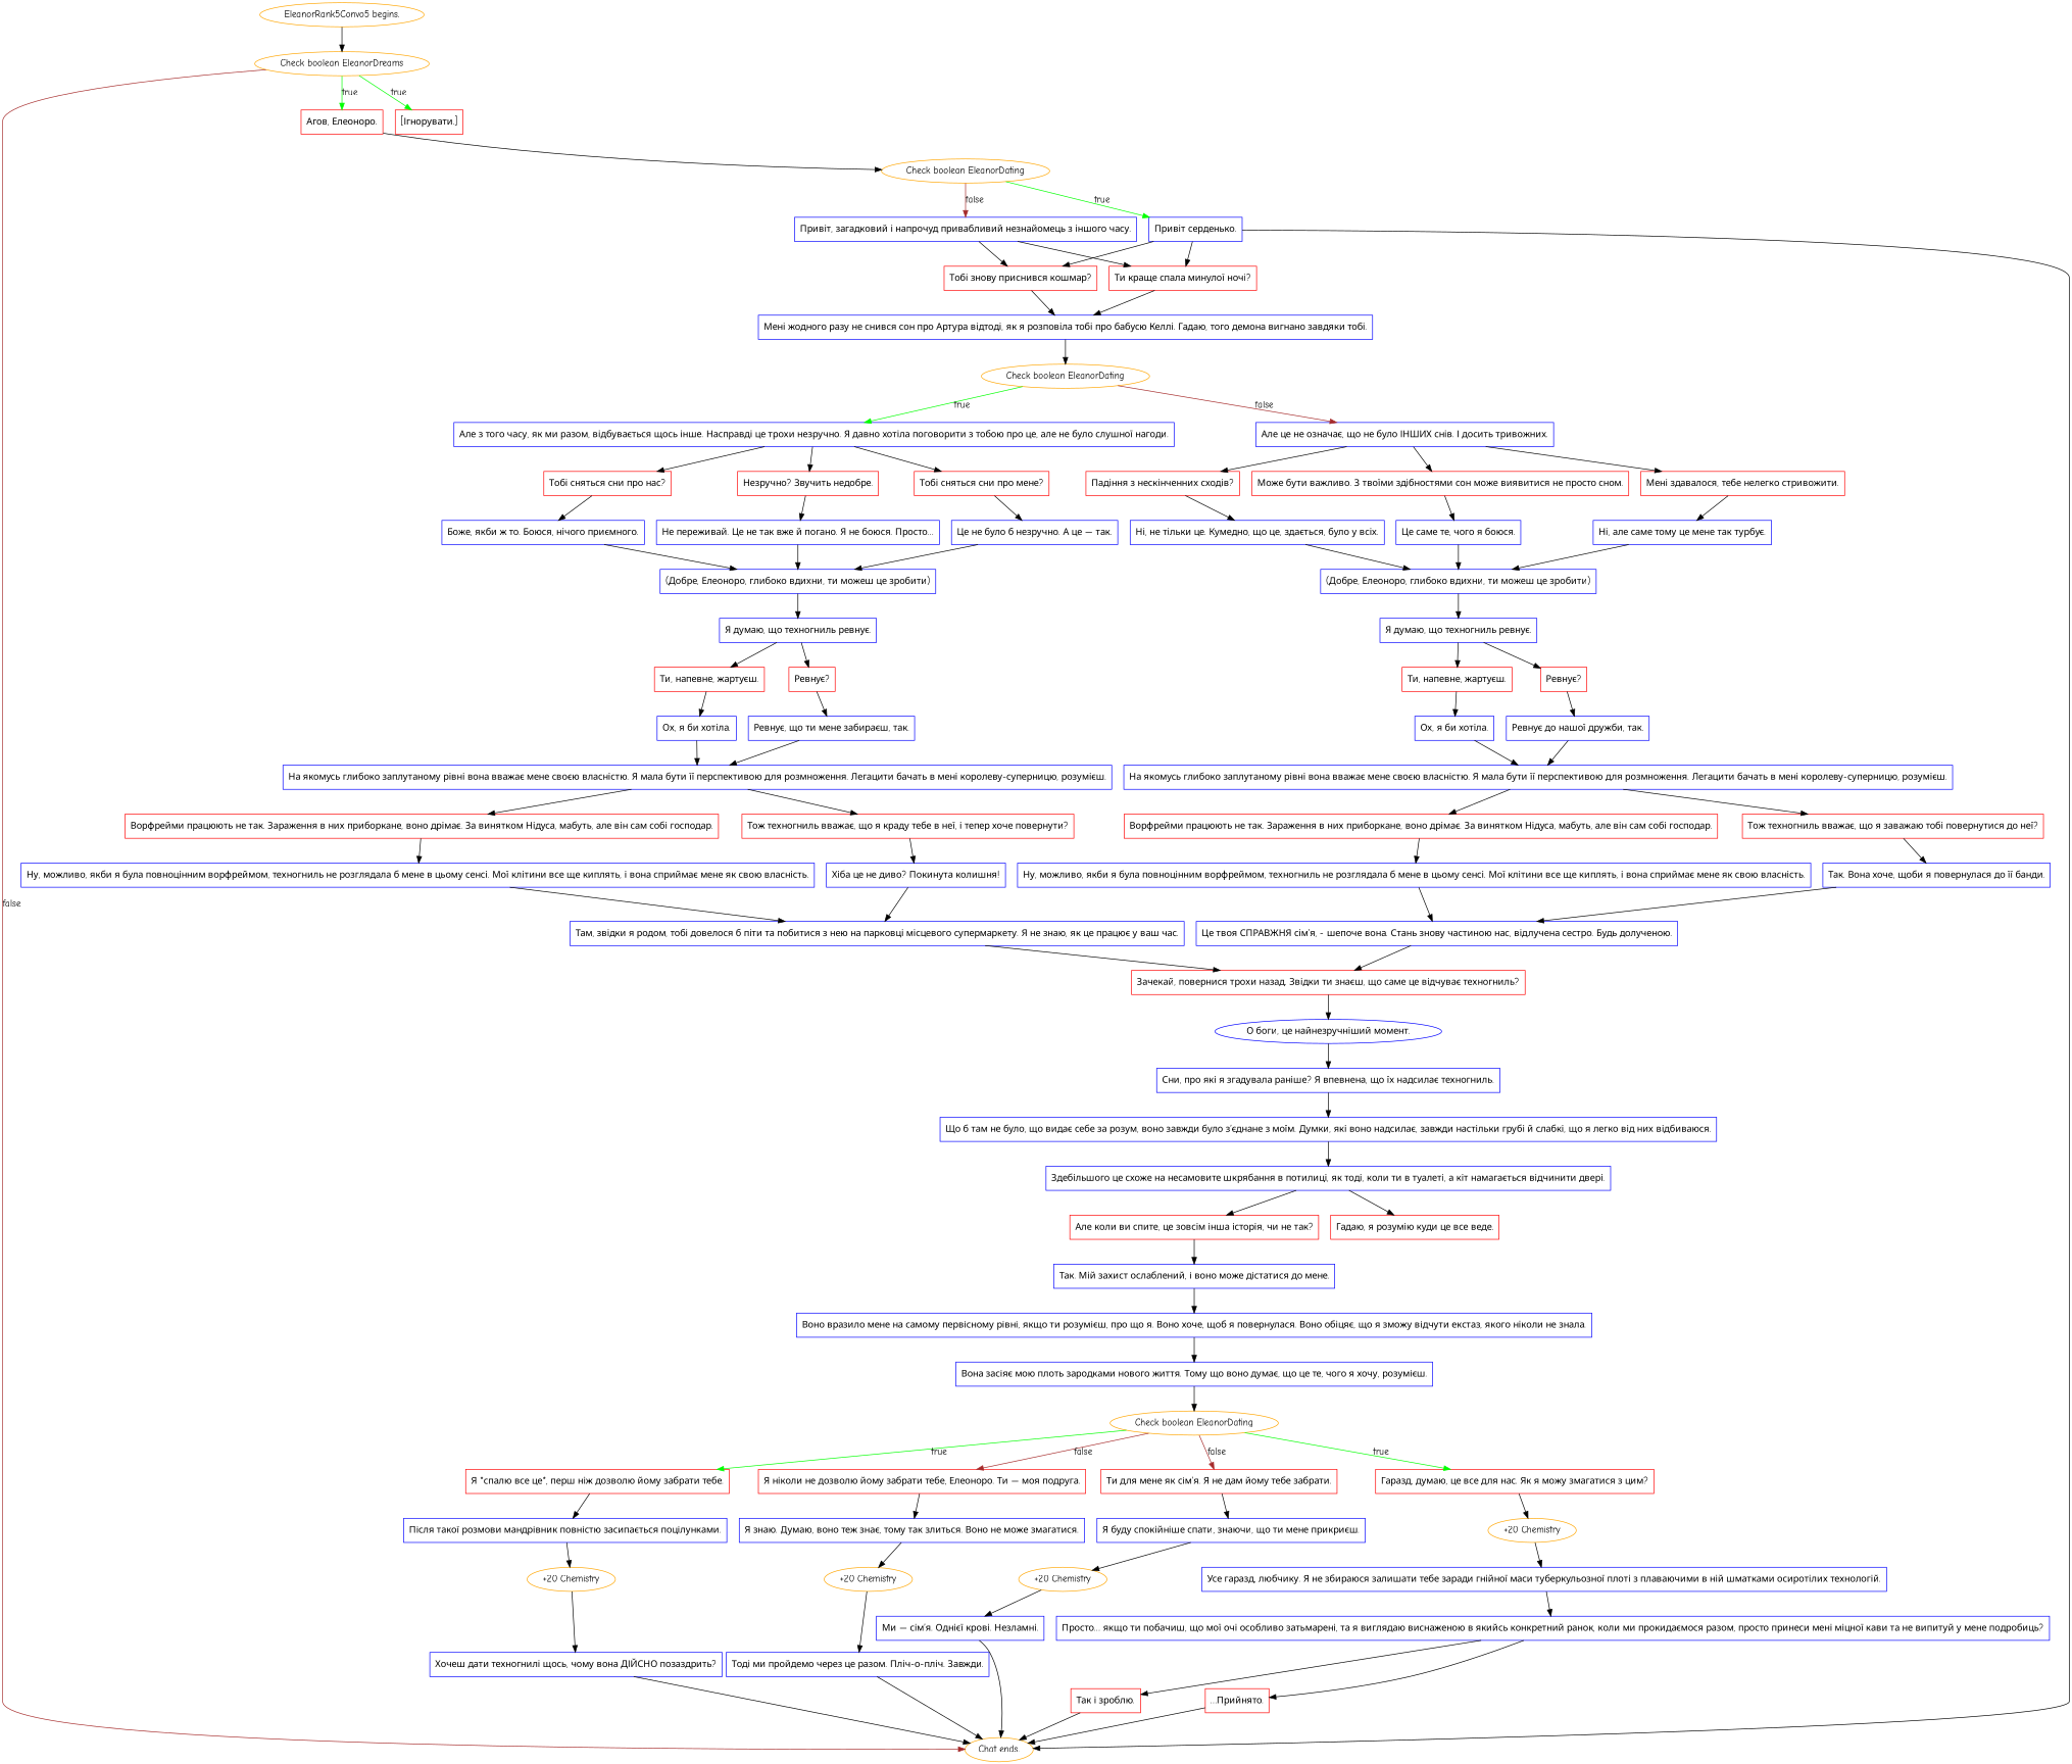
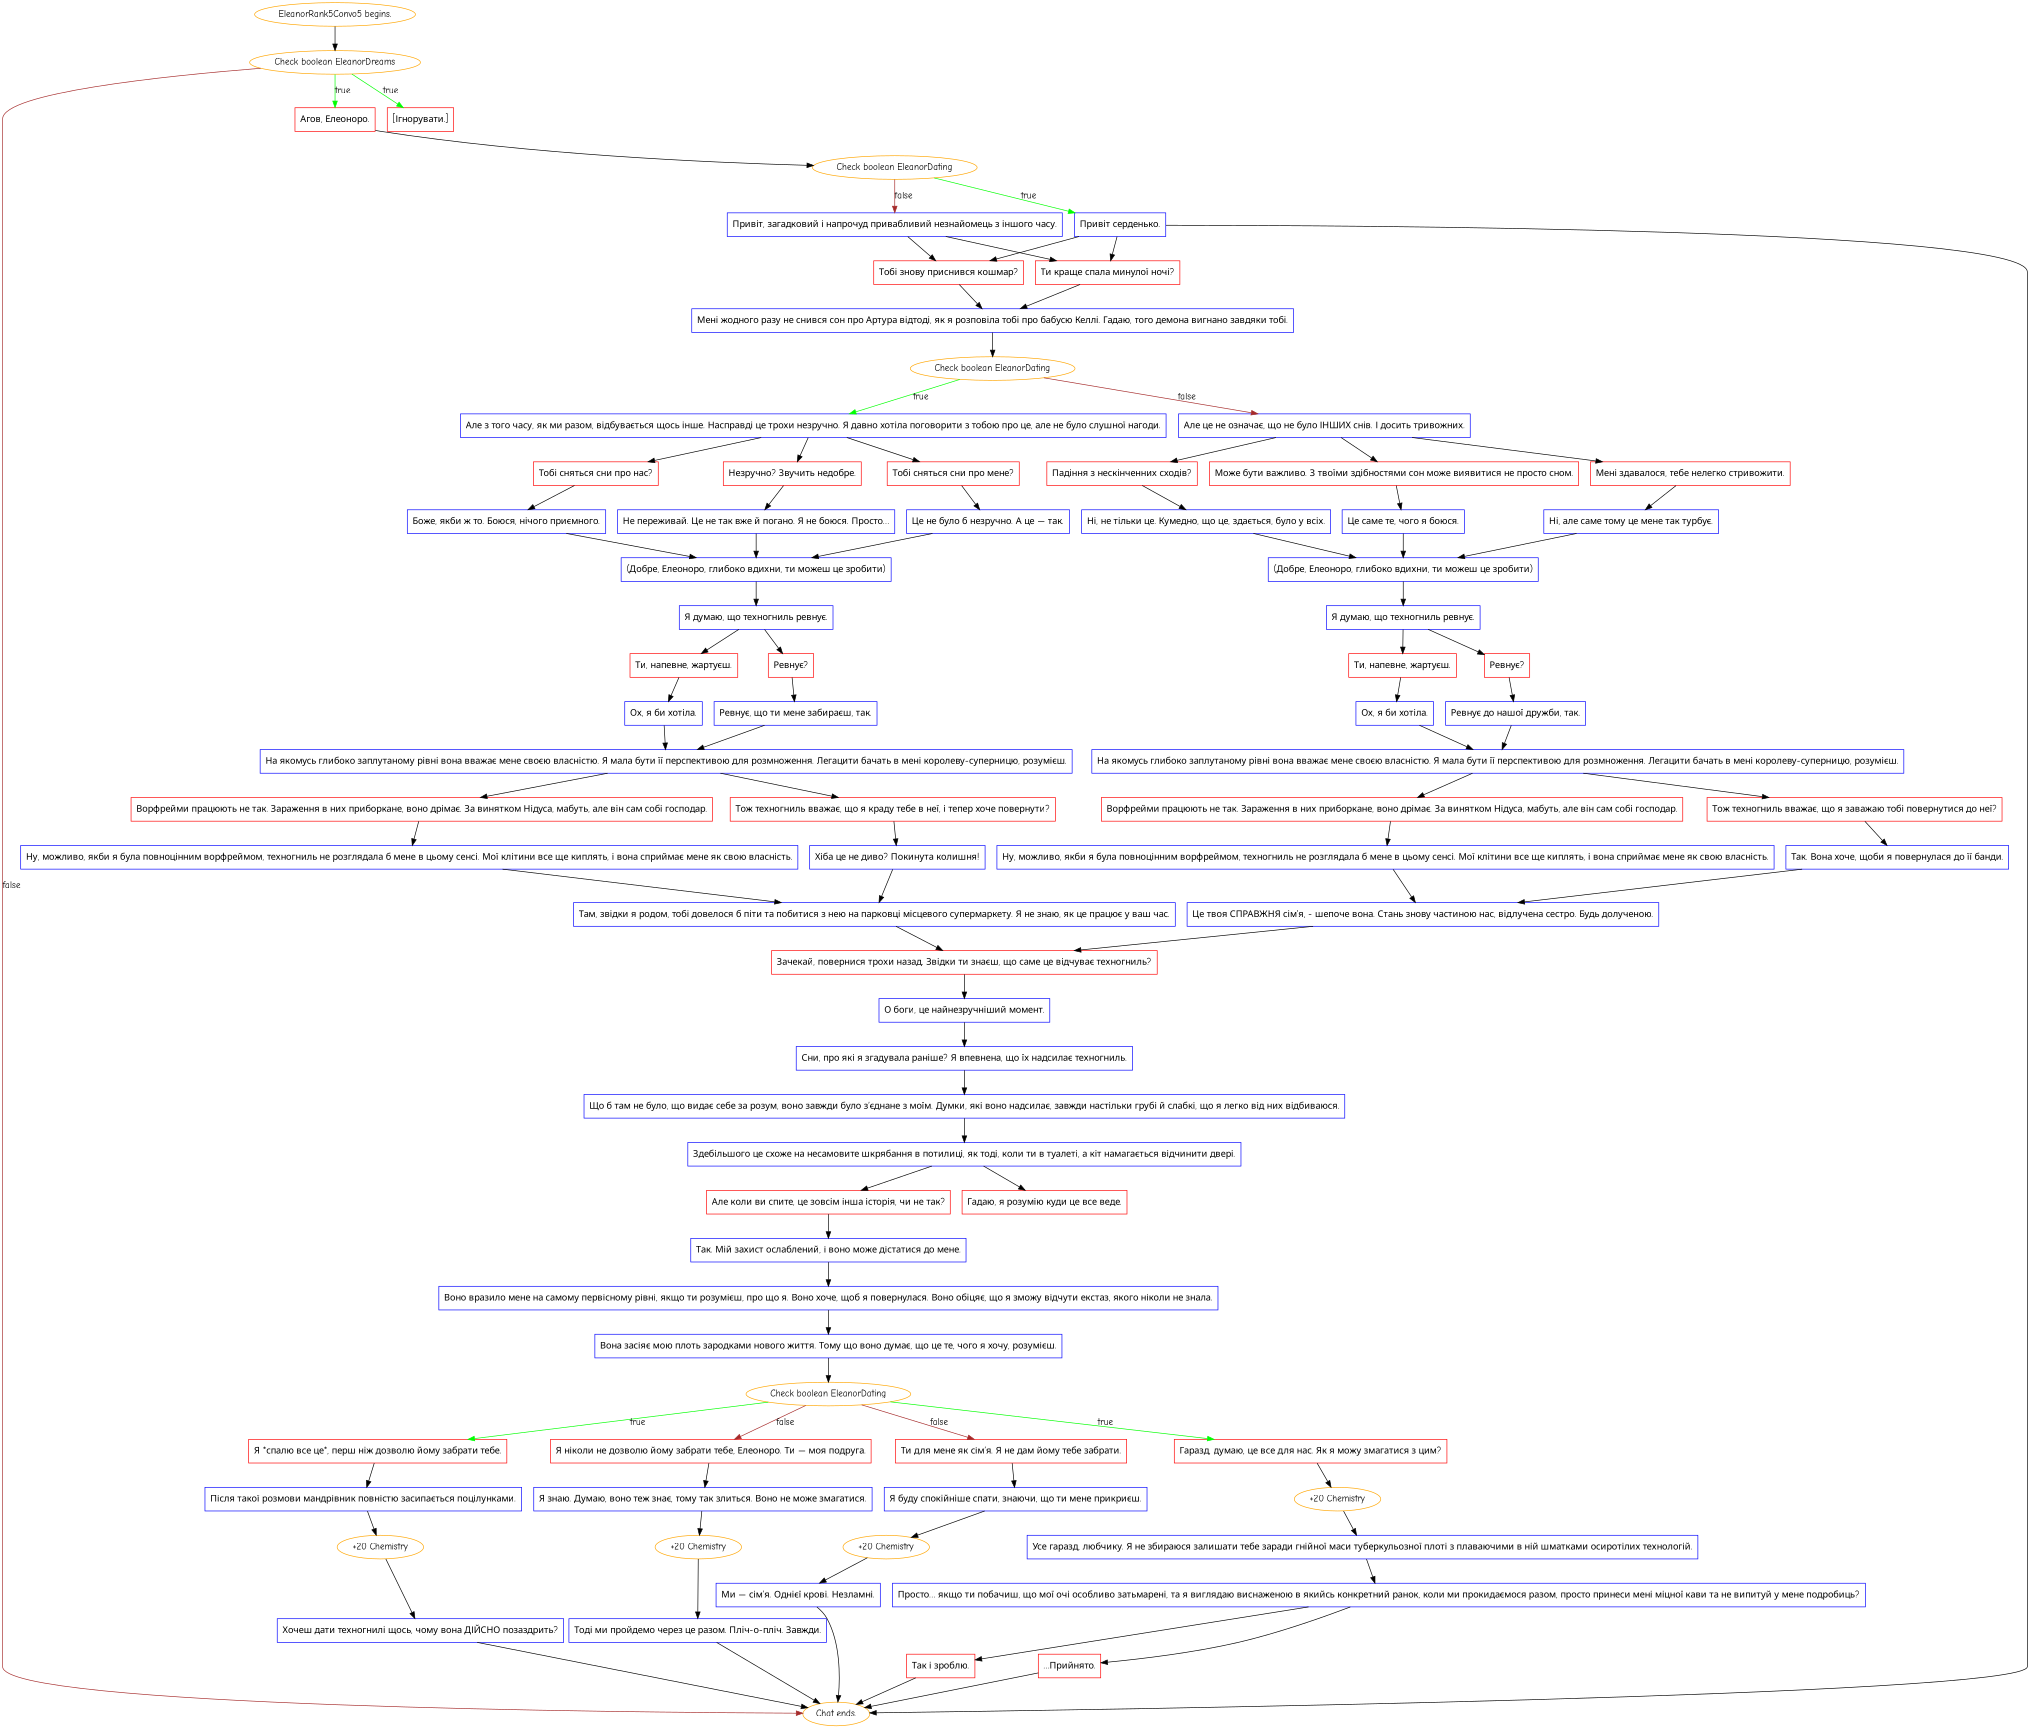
  digraph {
    fontname="Comic Neue"
    node [color=blue fontname="Comic Neue" shape=box]
    edge [fontname="Comic Neue"]
    "EleanorRank5Convo5 begins." [color=orange shape=""]
    n2 [color=orange label="Check boolean EleanorDreams" shape=""]
    n3 [color=red label="Агов, Елеоноро."]
    n4 [color=red label="[Ігнорувати.]"]
    "Chat ends." [color=orange shape=""]
    n6 [color=orange label="Check boolean EleanorDating" shape=""]
    n7 [label="Привіт серденько."]
    n8 [label="Привіт, загадковий і напрочуд привабливий незнайомець з іншого часу."]
    n9 [color=red label="Ти краще спала минулої ночі?"]
    n10 [color=red label="Тобі знову приснився кошмар?"]
    n11 [label="Мені жодного разу не снився сон про Артура відтоді, як я розповіла тобі про бабусю Келлі. Гадаю, того демона вигнано завдяки тобі."]
    n12 [color=orange label="Check boolean EleanorDating" shape=""]
    n13 [label="Але з того часу, як ми разом, відбувається щось інше. Насправді це трохи незручно. Я давно хотіла поговорити з тобою про це, але не було слушної нагоди."]
    n14 [label="Але це не означає, що не було ІНШИХ снів. І досить тривожних."]
    n15 [color=red label="Тобі сняться сни про мене?"]
    n16 [color=red label="Тобі сняться сни про нас?"]
    n17 [color=red label="Незручно? Звучить недобре."]
    n18 [color=red label="Мені здавалося, тебе нелегко стривожити."]
    n19 [color=red label="Падіння з нескінченних сходів?"]
    n20 [color=red label="Може бути важливо. З твоїми здібностями сон може виявитися не просто сном."]
    n21 [label="Це не було б незручно. А це — так."]
    n22 [label="Боже, якби ж то. Боюся, нічого приємного."]
    n23 [label="Не переживай. Це не так вже й погано. Я не боюся. Просто…"]
    n24 [label="Ні, але саме тому це мене так турбує."]
    n25 [label="Ні, не тільки це. Кумедно, що це, здається, було у всіх."]
    n26 [label="Це саме те, чого я боюся."]
    n27 [label="(Добре, Елеоноро, глибоко вдихни, ти можеш це зробити)"]
    n28 [label="(Добре, Елеоноро, глибоко вдихни, ти можеш це зробити)"]
    n29 [label="Я думаю, що техногниль ревнує."]
    n30 [label="Я думаю, що техногниль ревнує."]
    n31 [color=red label="Ти, напевне, жартуєш."]
    n32 [color=red label="Ревнує?"]
    n33 [color=red label="Ти, напевне, жартуєш."]
    n34 [color=red label="Ревнує?"]
    n35 [label="Ох, я би хотіла."]
    n36 [label="Ревнує, що ти мене забираєш, так."]
    n37 [label="Ох, я би хотіла."]
    n38 [label="Ревнує до нашої дружби, так."]
    n39 [label="На якомусь глибоко заплутаному рівні вона вважає мене своєю власністю. Я мала бути її перспективою для розмноження. Легацити бачать в мені королеву-суперницю, розумієш."]
    n40 [label="На якомусь глибоко заплутаному рівні вона вважає мене своєю власністю. Я мала бути її перспективою для розмноження. Легацити бачать в мені королеву-суперницю, розумієш."]
    n41 [color=red label="Ворфрейми працюють не так. Зараження в них приборкане, воно дрімає. За винятком Нідуса, мабуть, але він сам собі господар."]
    n42 [color=red label="Тож техногниль вважає, що я краду тебе в неї, і тепер хоче повернути?"]
    n43 [color=red label="Ворфрейми працюють не так. Зараження в них приборкане, воно дрімає. За винятком Нідуса, мабуть, але він сам собі господар."]
    n44 [color=red label="Тож техногниль вважає, що я заважаю тобі повернутися до неї?"]
    n45 [label="Ну, можливо, якби я була повноцінним ворфреймом, техногниль не розглядала б мене в цьому сенсі. Мої клітини все ще киплять, і вона сприймає мене як свою власність."]
    n46 [label="Хіба це не диво? Покинута колишня!"]
    n47 [label="Ну, можливо, якби я була повноцінним ворфреймом, техногниль не розглядала б мене в цьому сенсі. Мої клітини все ще киплять, і вона сприймає мене як свою власність."]
    n48 [label="Так. Вона хоче, щоби я повернулася до її банди."]
    n49 [label="Там, звідки я родом, тобі довелося б піти та побитися з нею на парковці місцевого супермаркету. Я не знаю, як це працює у ваш час."]
    n50 [label="Це твоя СПРАВЖНЯ сім’я, - шепоче вона. Стань знову частиною нас, відлучена сестро. Будь долученою."]
    n51 [color=red label="Зачекай, повернися трохи назад. Звідки ти знаєш, що саме це відчуває техногниль?"]
-   n52 [label="О боги, це найнезручніший момент." shape=ellipse]
+   n52 [label="О боги, це найнезручніший момент."]
    n53 [label="Сни, про які я згадувала раніше? Я впевнена, що їх надсилає техногниль."]
    n54 [label="Що б там не було, що видає себе за розум, воно завжди було з’єднане з моїм. Думки, які воно надсилає, завжди настільки грубі й слабкі, що я легко від них відбиваюся."]
    n55 [label="Здебільшого це схоже на несамовите шкрябання в потилиці, як тоді, коли ти в туалеті, а кіт намагається відчинити двері."]
    n56 [color=red label="Але коли ви спите, це зовсім інша історія, чи не так?"]
    n57 [color=red label="Гадаю, я розумію куди це все веде."]
    n58 [label="Так. Мій захист ослаблений, і воно може дістатися до мене."]
    n59 [label="Воно вразило мене на самому первісному рівні, якщо ти розумієш, про що я. Воно хоче, щоб я повернулася. Воно обіцяє, що я зможу відчути екстаз, якого ніколи не знала."]
    n60 [label="Вона засіяє мою плоть зародками нового життя. Тому що воно думає, що це те, чого я хочу, розумієш."]
    n61 [color=orange label="Check boolean EleanorDating" shape=""]
    n62 [color=red label="Гаразд, думаю, це все для нас. Як я можу змагатися з цим?"]
    n63 [color=red label="Я *спалю все це*, перш ніж дозволю йому забрати тебе."]
    n64 [color=red label="Я ніколи не дозволю йому забрати тебе, Елеоноро. Ти — моя подруга."]
    n65 [color=red label="Ти для мене як сім’я. Я не дам йому тебе забрати."]
    n66 [color=orange label="+20 Chemistry" shape=""]
    n67 [label="Після такої розмови мандрівник повністю засипається поцілунками."]
    n68 [label="Я знаю. Думаю, воно теж знає, тому так злиться. Воно не може змагатися."]
    n69 [label="Я буду спокійніше спати, знаючи, що ти мене прикриєш."]
    n70 [label="Усе гаразд, любчику. Я не збираюся залишати тебе заради гнійної маси туберкульозної плоті з плаваючими в ній шматками осиротілих технологій."]
    n71 [color=orange label="+20 Chemistry" shape=""]
    n72 [color=orange label="+20 Chemistry" shape=""]
    n73 [color=orange label="+20 Chemistry" shape=""]
    n74 [label="Просто… якщо ти побачиш, що мої очі особливо затьмарені, та я виглядаю виснаженою в якийсь конкретний ранок, коли ми прокидаємося разом, просто принеси мені міцної кави та не випитуй у мене подробиць?"]
    n75 [label="Хочеш дати техногнилі щось, чому вона ДІЙСНО позаздрить?"]
    n76 [label="Тоді ми пройдемо через це разом. Пліч-о-пліч. Завжди."]
    n77 [label="Ми — сім’я. Однієї крові. Незламні."]
    n78 [color=red label="Так і зроблю."]
    n79 [color=red label="…Прийнято."]
    "EleanorRank5Convo5 begins." -> n2
    n2 -> n3 [color=green label=true]
    n2 -> n4 [color=green label=true]
    n2 -> "Chat ends." [color=brown label=false]
    n3 -> n6
    n6 -> n7 [color=green label=true]
    n6 -> n8 [color=brown label=false]
    n7 -> "Chat ends."
    n7 -> n9
    n7 -> n10
    n8 -> n9
    n8 -> n10
    n9 -> n11
    n10 -> n11
    n11 -> n12
    n12 -> n13 [color=green label=true]
    n12 -> n14 [color=brown label=false]
    n13 -> n15
    n13 -> n16
    n13 -> n17
    n14 -> n18
    n14 -> n19
    n14 -> n20
    n15 -> n21
    n16 -> n22
    n17 -> n23
    n18 -> n24
    n19 -> n25
    n20 -> n26
    n21 -> n27
    n22 -> n27
    n23 -> n27
    n24 -> n28
    n25 -> n28
    n26 -> n28
    n27 -> n29
    n28 -> n30
    n29 -> n31
    n29 -> n32
    n30 -> n33
    n30 -> n34
    n31 -> n35
    n32 -> n36
    n33 -> n37
    n34 -> n38
    n35 -> n39
    n36 -> n39
    n37 -> n40
    n38 -> n40
    n39 -> n41
    n39 -> n42
    n40 -> n43
    n40 -> n44
    n41 -> n45
    n42 -> n46
    n43 -> n47
    n44 -> n48
    n45 -> n49
    n46 -> n49
    n47 -> n50
    n48 -> n50
    n49 -> n51
    n50 -> n51
    n51 -> n52
    n52 -> n53
    n53 -> n54
    n54 -> n55
    n55 -> n56
    n55 -> n57
    n56 -> n58
    n58 -> n59
    n59 -> n60
    n60 -> n61
    n61 -> n62 [color=green label=true]
    n61 -> n63 [color=green label=true]
    n61 -> n64 [color=brown label=false]
    n61 -> n65 [color=brown label=false]
    n62 -> n66
    n63 -> n67
    n64 -> n68
    n65 -> n69
    n66 -> n70
    n67 -> n71
    n68 -> n72
    n69 -> n73
    n70 -> n74
    n71 -> n75
    n72 -> n76
    n73 -> n77
    n74 -> n78
    n74 -> n79
    n75 -> "Chat ends."
    n76 -> "Chat ends."
    n77 -> "Chat ends."
    n78 -> "Chat ends."
    n79 -> "Chat ends."
  }
